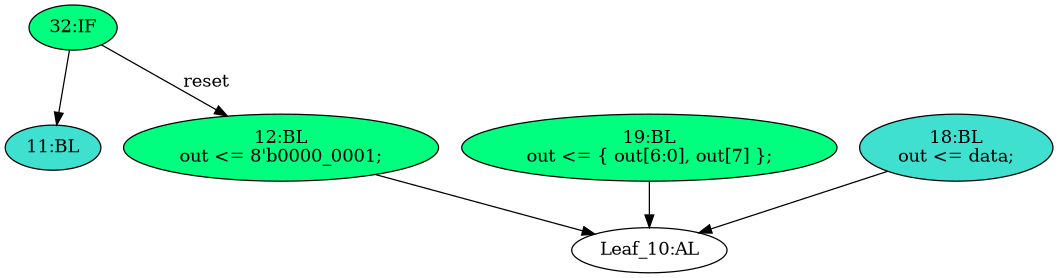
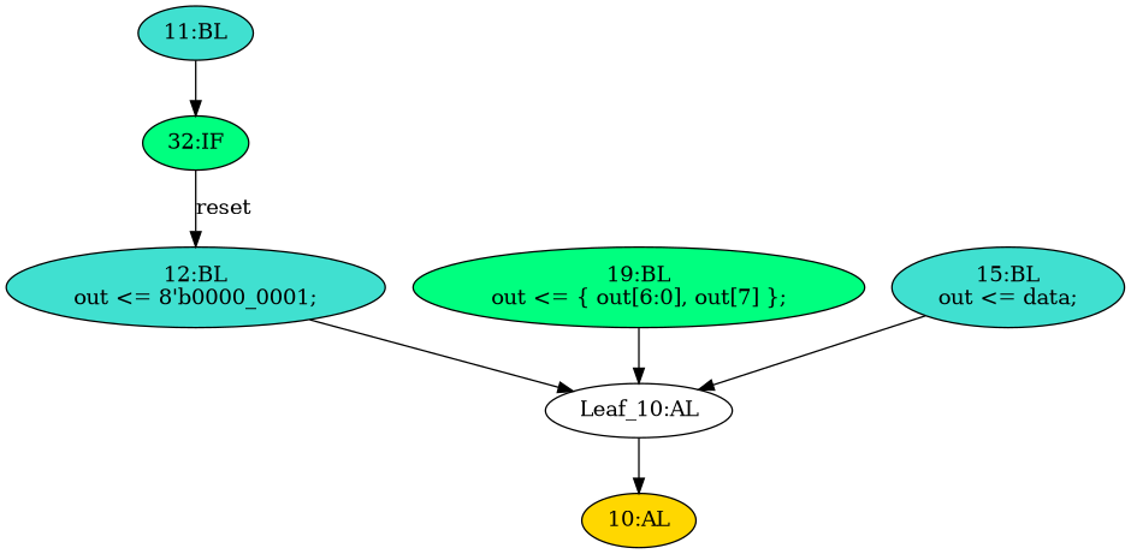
  strict digraph {
    fontname="DejaVu Serif"
    node [fillcolor=turquoise fontname="DejaVu Serif" statements="[]" style=filled typ=Block]
    edge [cond="[]" fontname="DejaVu Serif" lineno=None]
+   n1 [ast="<pyverilog.vparser.ast.Always object at 0x7fb7f6c63210>" clk_sens=True fillcolor=gold label="10:AL" sens="['clk', 'reset']" typ=Always use_var="['reset', 'load', 'data', 'out']"]
    n2 [ast="<pyverilog.vparser.ast.Block object at 0x7fb7f6c63610>" label="11:BL"]
    n3 [ast="<pyverilog.vparser.ast.IfStatement object at 0x7fb7f69cebd0>" fillcolor=springgreen label="32:IF" typ=IfStatement]
-   n4 [ast="<pyverilog.vparser.ast.Block object at 0x7fb7f6c63e10>" fillcolor=springgreen label="12:BL\nout <= 8'b0000_0001;" statements="[<pyverilog.vparser.ast.NonblockingSubstitution object at 0x7fb7f69ce4d0>]"]
+   n4 [ast="<pyverilog.vparser.ast.Block object at 0x7fb7f6c63e10>" label="12:BL\nout <= 8'b0000_0001;" statements="[<pyverilog.vparser.ast.NonblockingSubstitution object at 0x7fb7f69ce4d0>]"]
    n5 [ast="<pyverilog.vparser.ast.Block object at 0x7fb7f6c7d4d0>" fillcolor=springgreen label="19:BL\nout <= { out[6:0], out[7] };" statements="[<pyverilog.vparser.ast.NonblockingSubstitution object at 0x7fb7f6c66290>]"]
    n6 [def_var="['out']" label="Leaf_10:AL" fillcolor="" statements="" style="" typ=""]
-   n7 [ast="<pyverilog.vparser.ast.Block object at 0x7fb7f6c71250>" label="18:BL\nout <= data;" statements="[<pyverilog.vparser.ast.NonblockingSubstitution object at 0x7fb7f6c7dc50>]"]
-   n3 -> n2
+   n7 [ast="<pyverilog.vparser.ast.Block object at 0x7fb7f6c71250>" label="15:BL\nout <= data;" statements="[<pyverilog.vparser.ast.NonblockingSubstitution object at 0x7fb7f6c7dc50>]"]
+   n2 -> n3
    n3 -> n4 [cond="['reset']" label=reset lineno=12]
    n4 -> n6
    n5 -> n6
+   n6 -> n1 [cond="" lineno=""]
    n7 -> n6
  }
